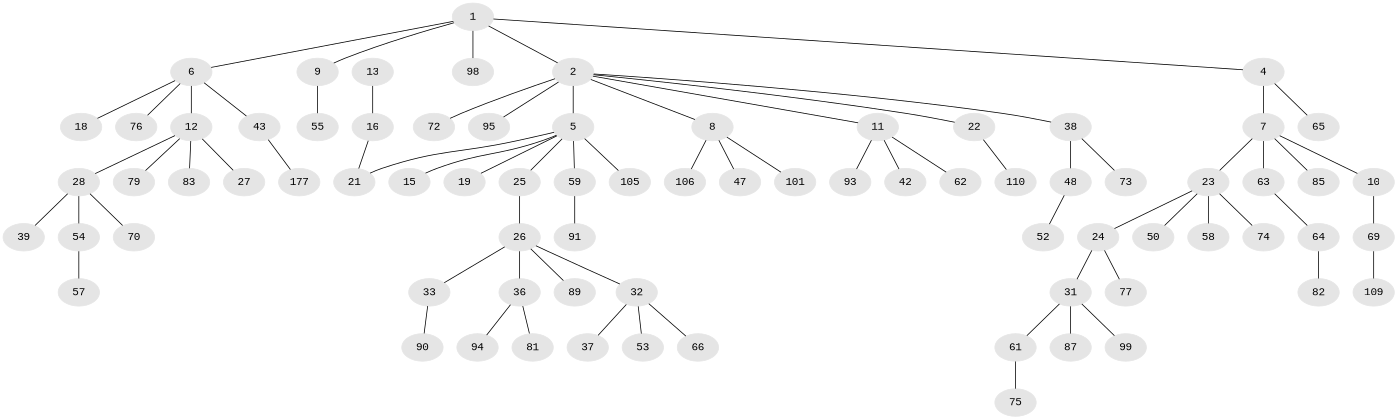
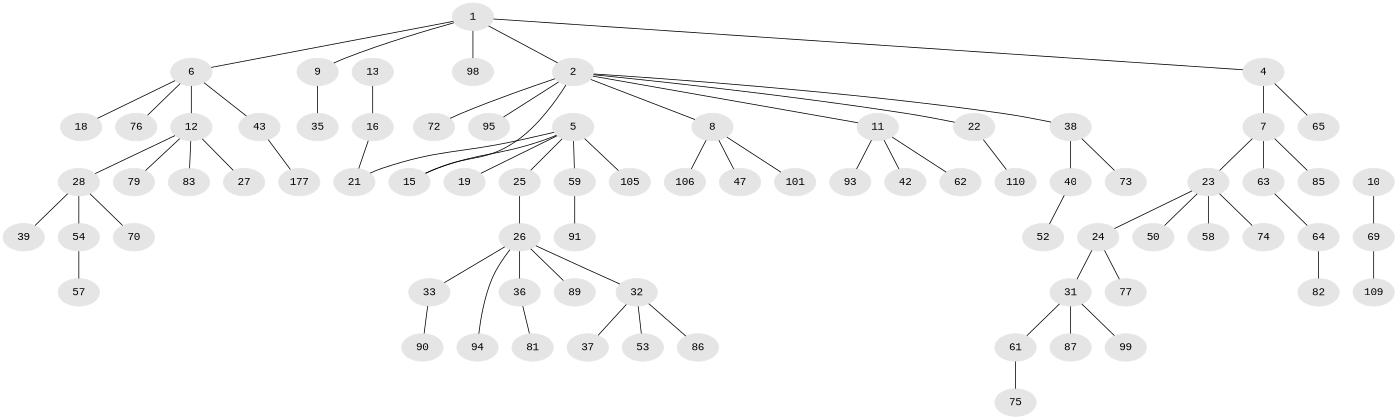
  graph {
    fontname="Liberation Mono"
    node [color=gray90 fontname="Liberation Mono" style=filled]
    edge [fontname="Liberation Mono"]
    1 [super="+29"]
    2 [super="+3"]
    4 [super="+96"]
    6
    9
    98
    5 [super="+14"]
    8 [super="+46"]
    11 [super="+17"]
    22 [super="+88"]
    38
    72 [super="+104"]
    95
    7 [super="+60"]
    65 [super="+67"]
    12 [super="+20"]
    18 [super="+80"]
    43 [super="+45"]
    76
-   35 [super="+41" label=55]
+   35 [super="+41"]
    15
    19
    25
    59 [super="+66"]
    105
    21
    47
    101
    106
    42 [super="+92"]
    62
    93
    110
-   40 [label=48]
+   40
    73
    10
    23 [super="+44"]
    63
    85
    16 [super="+49"]
    13
    26 [super="+103"]
    91
    27 [super="+51"]
    28 [super="+30"]
    79
    83
    n48 [label=177]
    69 [super="+78"]
    24 [super="+48"]
    50
    58
    74
    64 [super="+108"]
    39
    54 [super="+97"]
    70
    31 [super="+55"]
    77
    109
    61 [super="+71"]
    87
    99
    32 [super="+34"]
    33
    36
    89
    94
    37 [super="+56"]
    53 [super="+84"]
-   86 [label=66]
+   86
    90
    81
    57 [super="+100"]
    75
    52 [super="+68"]
    82
    1 -- 2
    1 -- 4
    1 -- 6
    1 -- 9
    1 -- 98
-   2 -- 5
+   2 -- 15
    2 -- 8
    2 -- 11
    2 -- 22
    2 -- 38
    2 -- 72
    2 -- 95
    4 -- 7
    4 -- 65
    6 -- 12
    6 -- 18
    6 -- 43
    6 -- 76
    9 -- 35
    5 -- 15
    5 -- 19
    5 -- 25
    5 -- 59
    5 -- 105
    5 -- 21
    8 -- 47
    8 -- 101
    8 -- 106
    11 -- 42
    11 -- 62
    11 -- 93
    22 -- 110
    38 -- 40
    38 -- 73
-   7 -- 10
    7 -- 23
    7 -- 63
    7 -- 85
    12 -- 27
    12 -- 28
    12 -- 79
    12 -- 83
    43 -- n48
    25 -- 26
    59 -- 91
    40 -- 52
    10 -- 69
    23 -- 24
    23 -- 50
    23 -- 58
    23 -- 74
    63 -- 64
    16 -- 21
    13 -- 16
    26 -- 32
    26 -- 33
    26 -- 36
    26 -- 89
-   36 -- 94
+   26 -- 94
    28 -- 39
    28 -- 54
    28 -- 70
    69 -- 109
    24 -- 31
    24 -- 77
    64 -- 82
    54 -- 57
    31 -- 61
    31 -- 87
    31 -- 99
    61 -- 75
    32 -- 37
    32 -- 53
    32 -- 86
    33 -- 90
    36 -- 81
  }
